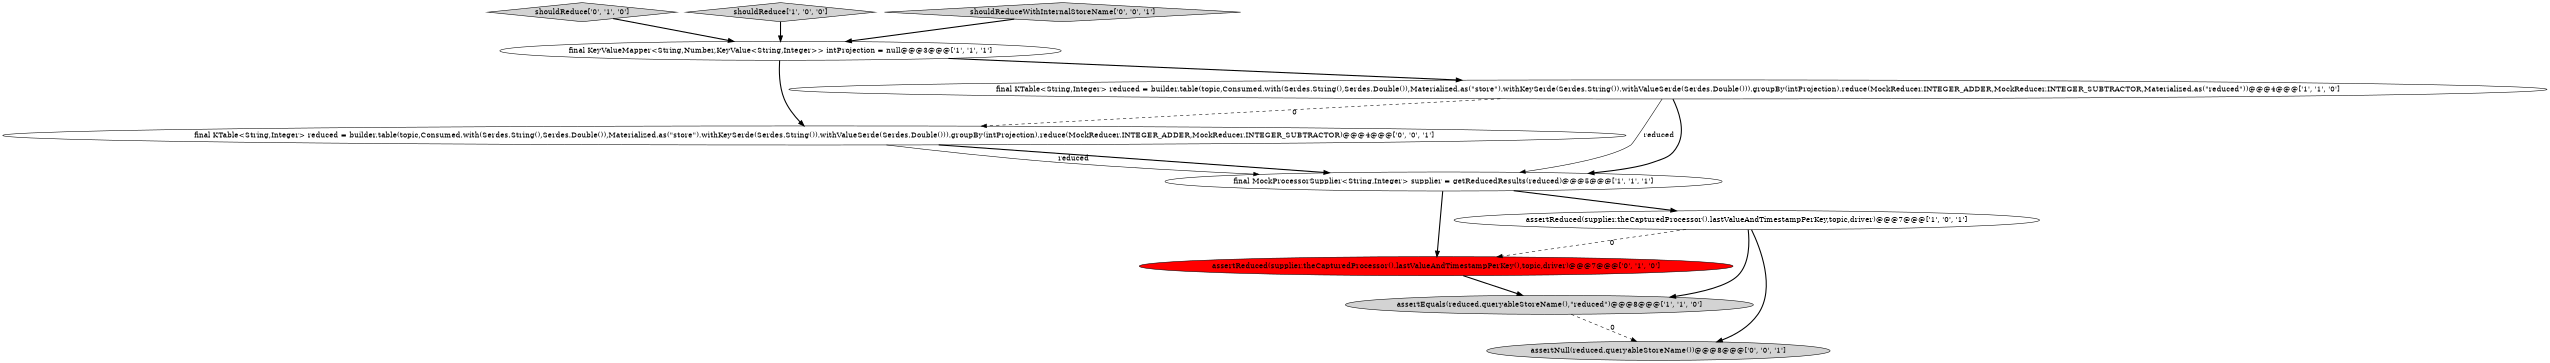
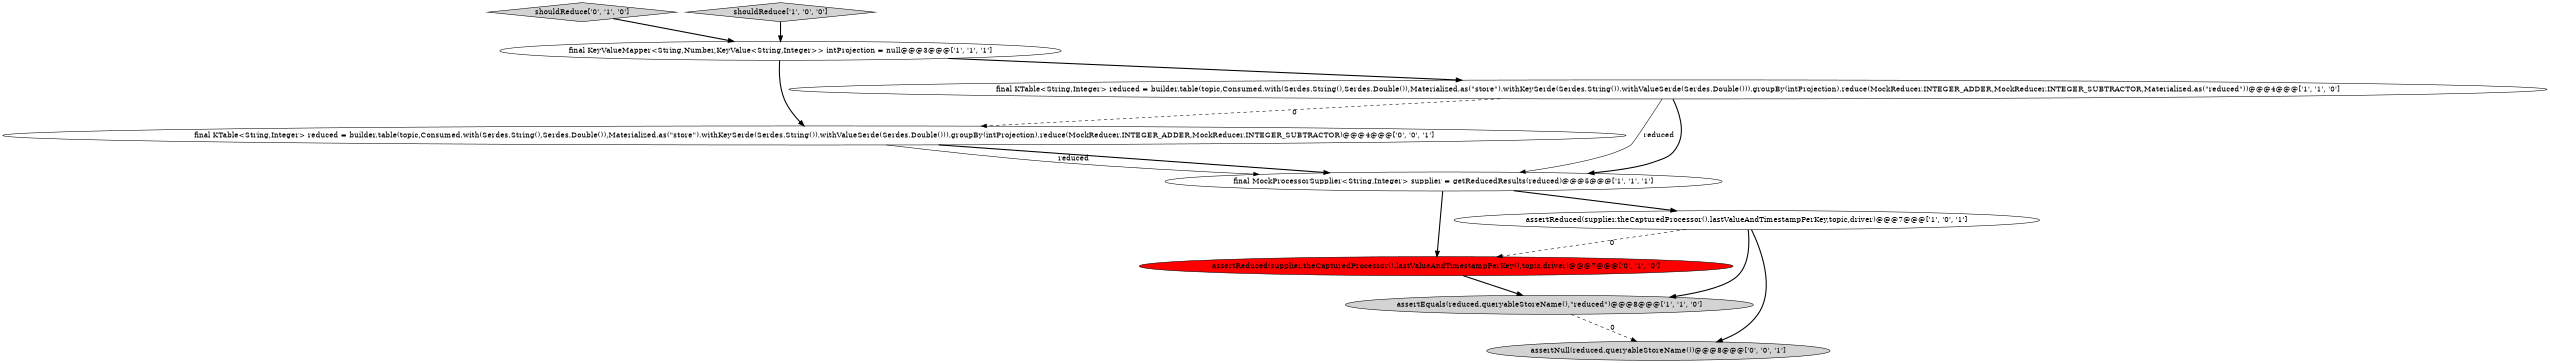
  digraph {
    node [fillcolor=white shape=ellipse style=filled]
    edge [style=bold]
    n1 [label="final MockProcessorSupplier<String,Integer> supplier = getReducedResults(reduced)@@@5@@@['1', '1', '1']"]
    n2 [label="assertReduced(supplier.theCapturedProcessor().lastValueAndTimestampPerKey,topic,driver)@@@7@@@['1', '0', '1']"]
    n3 [fillcolor=red label="assertReduced(supplier.theCapturedProcessor().lastValueAndTimestampPerKey(),topic,driver)@@@7@@@['0', '1', '0']"]
    n4 [fillcolor=lightgray label="assertEquals(reduced.queryableStoreName(),\"reduced\")@@@8@@@['1', '1', '0']"]
    n5 [fillcolor=lightgray label="assertNull(reduced.queryableStoreName())@@@8@@@['0', '0', '1']"]
    n6 [label="final KTable<String,Integer> reduced = builder.table(topic,Consumed.with(Serdes.String(),Serdes.Double()),Materialized.as(\"store\").withKeySerde(Serdes.String()).withValueSerde(Serdes.Double())).groupBy(intProjection).reduce(MockReducer.INTEGER_ADDER,MockReducer.INTEGER_SUBTRACTOR)@@@4@@@['0', '0', '1']"]
    n7 [label="final KTable<String,Integer> reduced = builder.table(topic,Consumed.with(Serdes.String(),Serdes.Double()),Materialized.as(\"store\").withKeySerde(Serdes.String()).withValueSerde(Serdes.Double())).groupBy(intProjection).reduce(MockReducer.INTEGER_ADDER,MockReducer.INTEGER_SUBTRACTOR,Materialized.as(\"reduced\"))@@@4@@@['1', '1', '0']"]
    n8 [fillcolor=lightgray label="shouldReduce['0', '1', '0']" shape=diamond]
    n9 [label="final KeyValueMapper<String,Number,KeyValue<String,Integer>> intProjection = null@@@3@@@['1', '1', '1']"]
    n10 [fillcolor=lightgray label="shouldReduce['1', '0', '0']" shape=diamond]
-   n11 [fillcolor=lightgray label="shouldReduceWithInternalStoreName['0', '0', '1']" shape=diamond]
    n1 -> n2
    n1 -> n3
    n2 -> n3 [label=0 style=dashed]
    n2 -> n4
    n2 -> n5
    n3 -> n4
    n4 -> n5 [label=0 style=dashed]
    n6 -> n1
    n6 -> n1 [label=reduced style=solid]
    n7 -> n1
    n7 -> n1 [label=reduced style=solid]
    n7 -> n6 [label=0 style=dashed]
    n8 -> n9
    n9 -> n6
    n9 -> n7
    n10 -> n9
-   n11 -> n9
  }
